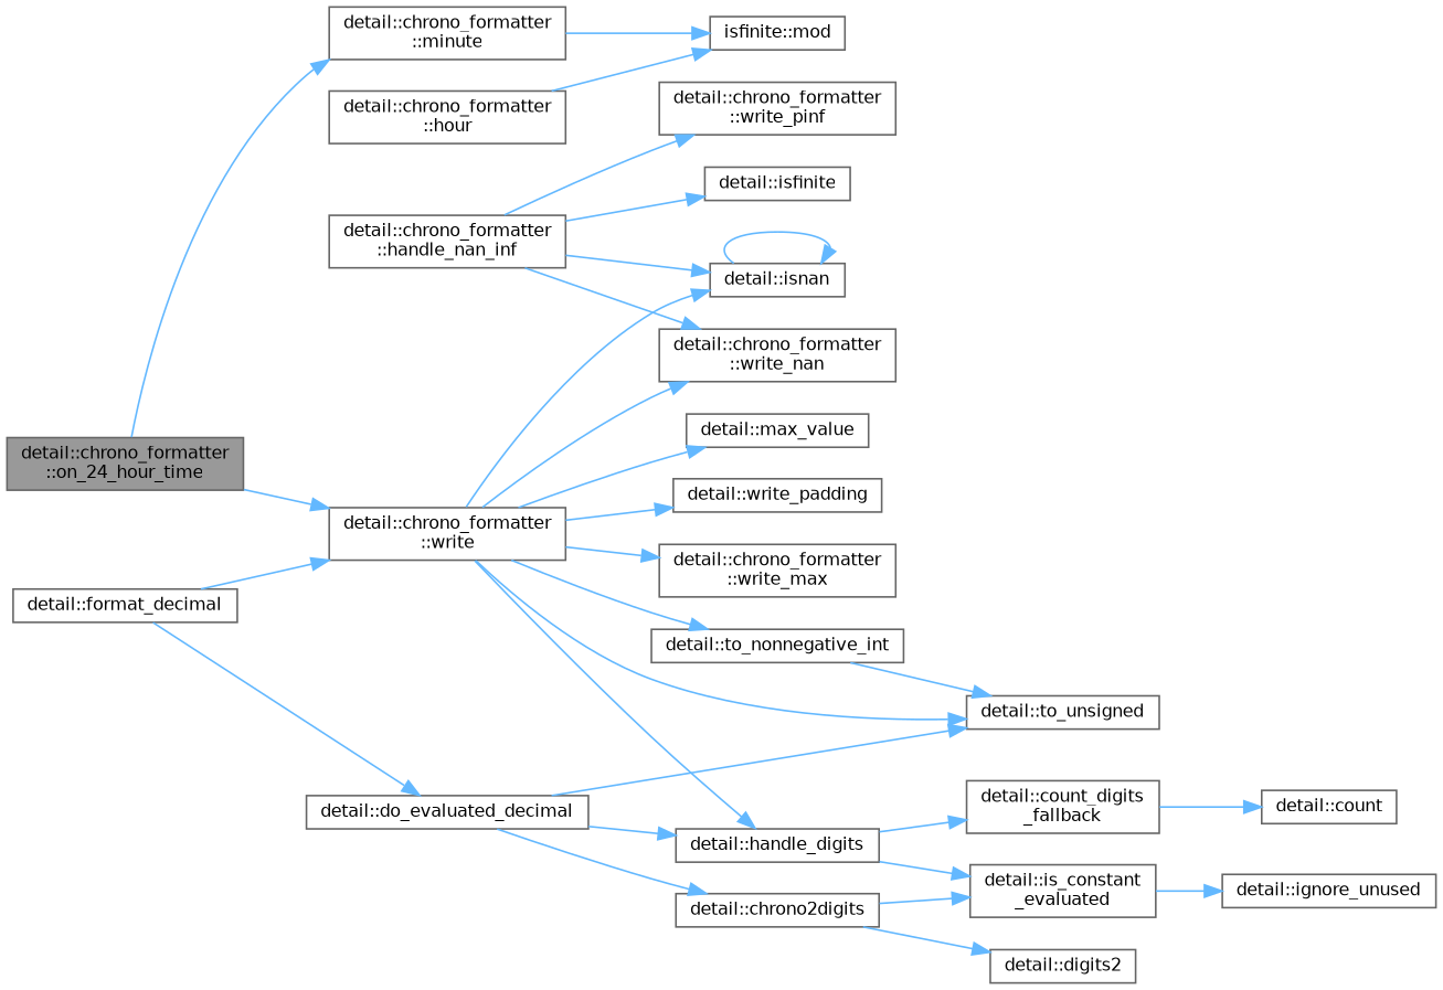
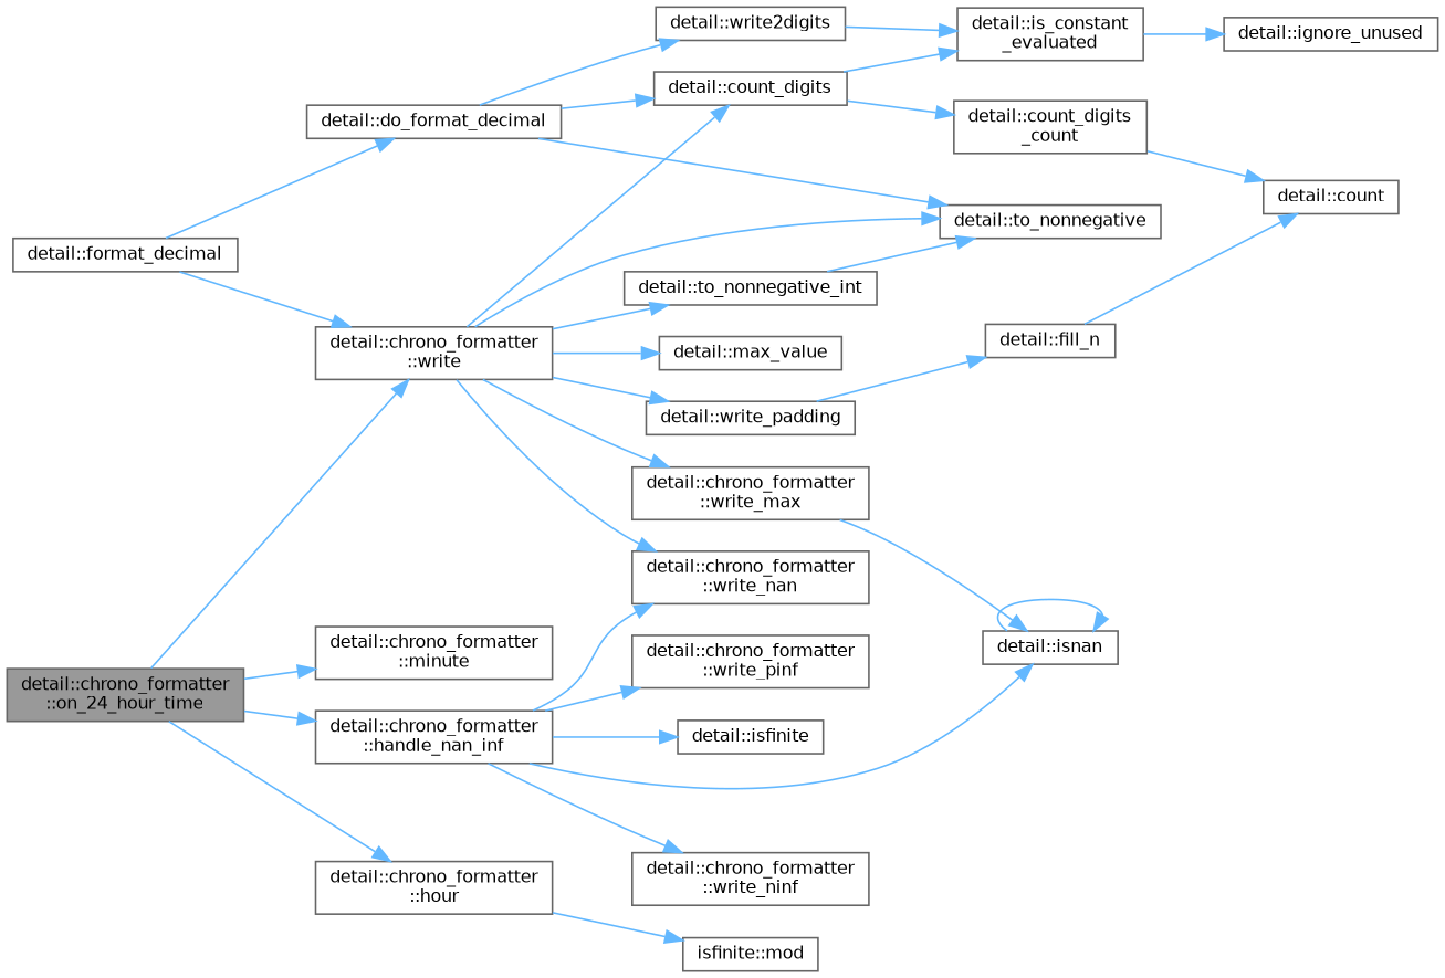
  digraph {
    rankdir=LR
    node [color=grey40 fillcolor=white fontname=Helvetica fontsize=10 shape=box style=filled]
    edge [color=steelblue1 fontname=Helvetica fontsize=10 labelfontname=Helvetica labelfontsize=10 style=solid]
    n1 [color=gray40 fillcolor=grey60 fontcolor=black height=0.2 label="detail::chrono_formatter\l::on_24_hour_time" width=0.4]
    n2 [height=0.2 label="detail::chrono_formatter\l::handle_nan_inf" width=0.4]
    n3 [height=0.2 label="detail::chrono_formatter\l::hour" width=0.4]
    n4 [height=0.2 label="detail::chrono_formatter\l::minute" width=0.4]
    n5 [height=0.2 label="detail::chrono_formatter\l::write" width=0.4]
    n6 [height=0.2 label="detail::isfinite" width=0.4]
    n7 [height=0.2 label="detail::isnan" width=0.4]
    n8 [height=0.2 label="detail::chrono_formatter\l::write_nan" width=0.4]
+   n9 [height=0.2 label="detail::chrono_formatter\l::write_ninf" width=0.4]
    n10 [height=0.2 label="detail::chrono_formatter\l::write_pinf" width=0.4]
    n11 [height=0.2 label="isfinite::mod" width=0.4]
-   n12 [height=0.2 label="detail::handle_digits" width=0.4]
-   n13 [height=0.2 label="detail::to_unsigned" width=0.4]
+   n12 [height=0.2 label="detail::count_digits" width=0.4]
+   n13 [height=0.2 label="detail::to_nonnegative" width=0.4]
    n14 [height=0.2 label="detail::max_value" width=0.4]
    n15 [height=0.2 label="detail::to_nonnegative_int" width=0.4]
    n16 [height=0.2 label="detail::write_padding" width=0.4]
    n17 [height=0.2 label="detail::chrono_formatter\l::write_max" width=0.4]
-   n18 [height=0.2 label="detail::count_digits\l_fallback" width=0.4]
+   n18 [height=0.2 label="detail::count_digits\l_count" width=0.4]
    n19 [height=0.2 label="detail::is_constant\l_evaluated" width=0.4]
    n20 [height=0.2 label="detail::format_decimal" width=0.4]
-   n21 [height=0.2 label="detail::do_evaluated_decimal" width=0.4]
+   n21 [height=0.2 label="detail::do_format_decimal" width=0.4]
+   n22 [height=0.2 label="detail::fill_n" width=0.4]
    n23 [height=0.2 label="detail::count" width=0.4]
    n24 [height=0.2 label="detail::ignore_unused" width=0.4]
-   n25 [height=0.2 label="detail::chrono2digits" width=0.4]
-   n26 [height=0.2 label="detail::digits2" width=0.4]
+   n25 [height=0.2 label="detail::write2digits" width=0.4]
+   n1 -> n2
+   n1 -> n3
    n1 -> n4
    n1 -> n5
    n2 -> n6
    n2 -> n7
    n2 -> n8
+   n2 -> n9
    n2 -> n10
    n3 -> n11
-   n4 -> n11
-   n5 -> n7
+   n17 -> n7
    n5 -> n8
    n5 -> n12
    n5 -> n13
    n5 -> n14
    n5 -> n15
    n5 -> n16
    n5 -> n17
    n7 -> n7
    n12 -> n18
    n12 -> n19
    n15 -> n13
+   n16 -> n22
    n18 -> n23
    n19 -> n24
    n20 -> n5
    n20 -> n21
    n21 -> n12
    n21 -> n13
    n21 -> n25
+   n22 -> n23
    n25 -> n19
-   n25 -> n26
  }
